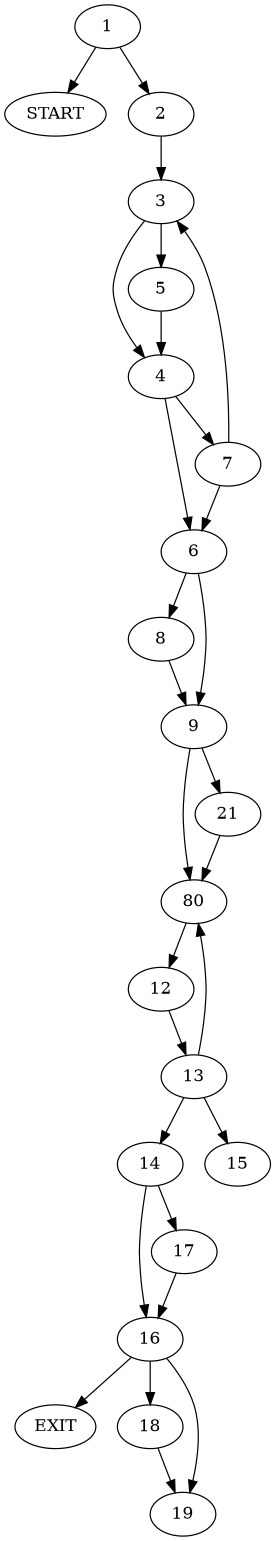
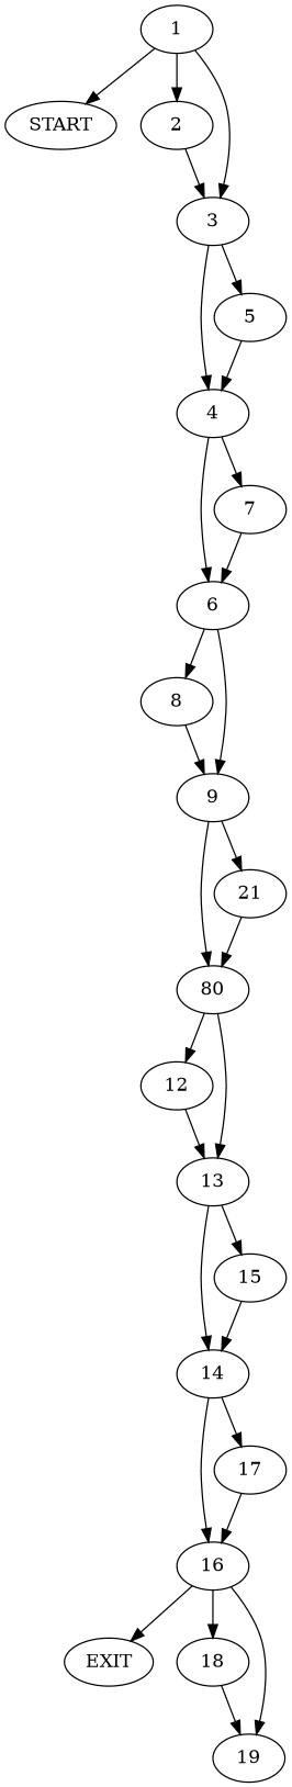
  digraph {
    n1 [label=START]
    1
    2
    3
    n5 [label=EXIT]
    4
    5
    6
    7
    8
    9
    n12 [label=80]
    n13 [label=21]
    12
    13
    14
    15
    16
    17
    18
    19
    1 -> n1
    1 -> 2
-   7 -> 3
+   1 -> 3
    2 -> 3
    3 -> 4
    3 -> 5
    4 -> 6
    4 -> 7
    5 -> 4
    6 -> 8
    6 -> 9
    7 -> 6
    8 -> 9
    9 -> n12
    9 -> n13
    n12 -> 12
-   13 -> n12
+   n12 -> 13
    n13 -> n12
    12 -> 13
    13 -> 14
    13 -> 15
    14 -> 16
    14 -> 17
+   15 -> 14
    16 -> n5
    16 -> 18
    16 -> 19
    17 -> 16
    18 -> 19
  }
